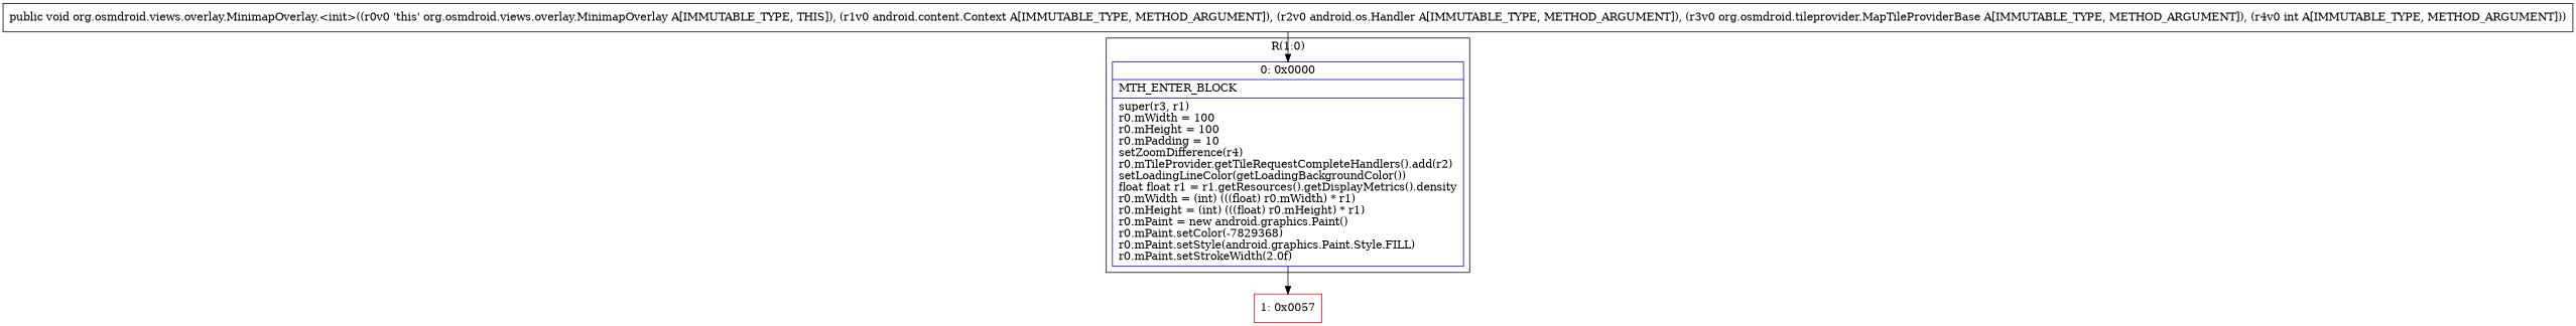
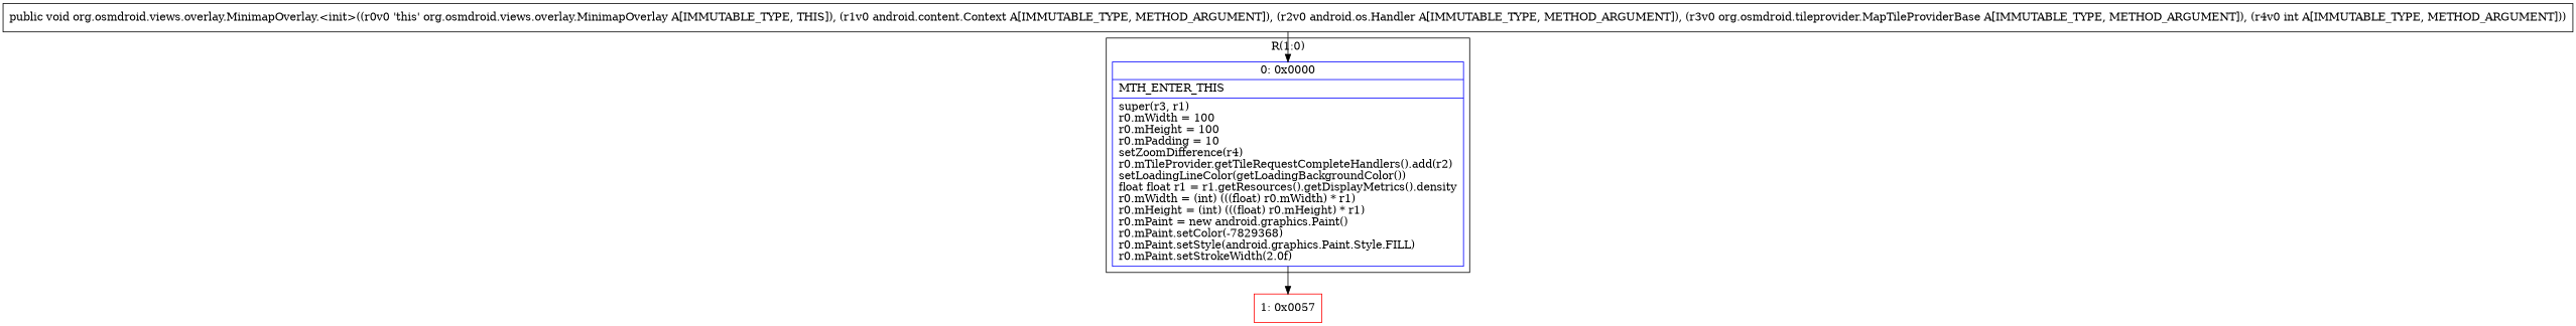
  digraph {
    node [shape=record]
-   n1 [color=blue label="{0\:\ 0x0000|MTH_ENTER_BLOCK\l|super(r3, r1)\lr0.mWidth = 100\lr0.mHeight = 100\lr0.mPadding = 10\lsetZoomDifference(r4)\lr0.mTileProvider.getTileRequestCompleteHandlers().add(r2)\lsetLoadingLineColor(getLoadingBackgroundColor())\lfloat float r1 = r1.getResources().getDisplayMetrics().density\lr0.mWidth = (int) (((float) r0.mWidth) * r1)\lr0.mHeight = (int) (((float) r0.mHeight) * r1)\lr0.mPaint = new android.graphics.Paint()\lr0.mPaint.setColor(\-7829368)\lr0.mPaint.setStyle(android.graphics.Paint.Style.FILL)\lr0.mPaint.setStrokeWidth(2.0f)\l}"]
+   n1 [color=blue label="{0\:\ 0x0000|MTH_ENTER_THIS\l|super(r3, r1)\lr0.mWidth = 100\lr0.mHeight = 100\lr0.mPadding = 10\lsetZoomDifference(r4)\lr0.mTileProvider.getTileRequestCompleteHandlers().add(r2)\lsetLoadingLineColor(getLoadingBackgroundColor())\lfloat float r1 = r1.getResources().getDisplayMetrics().density\lr0.mWidth = (int) (((float) r0.mWidth) * r1)\lr0.mHeight = (int) (((float) r0.mHeight) * r1)\lr0.mPaint = new android.graphics.Paint()\lr0.mPaint.setColor(\-7829368)\lr0.mPaint.setStyle(android.graphics.Paint.Style.FILL)\lr0.mPaint.setStrokeWidth(2.0f)\l}"]
    n2 [color=red label="{1\:\ 0x0057}"]
    n3 [label="{public void org.osmdroid.views.overlay.MinimapOverlay.\<init\>((r0v0 'this' org.osmdroid.views.overlay.MinimapOverlay A[IMMUTABLE_TYPE, THIS]), (r1v0 android.content.Context A[IMMUTABLE_TYPE, METHOD_ARGUMENT]), (r2v0 android.os.Handler A[IMMUTABLE_TYPE, METHOD_ARGUMENT]), (r3v0 org.osmdroid.tileprovider.MapTileProviderBase A[IMMUTABLE_TYPE, METHOD_ARGUMENT]), (r4v0 int A[IMMUTABLE_TYPE, METHOD_ARGUMENT])) }"]
    subgraph cluster_1 {
      label="R(1:0)"
      n1
    }
    n1 -> n2
    n3 -> n1
  }
